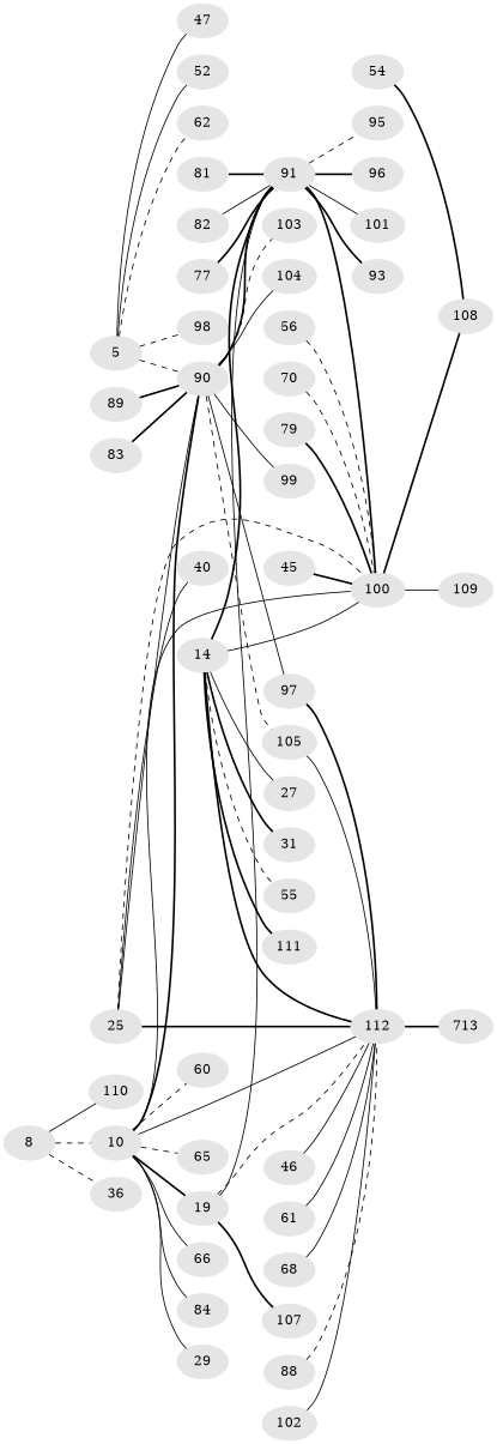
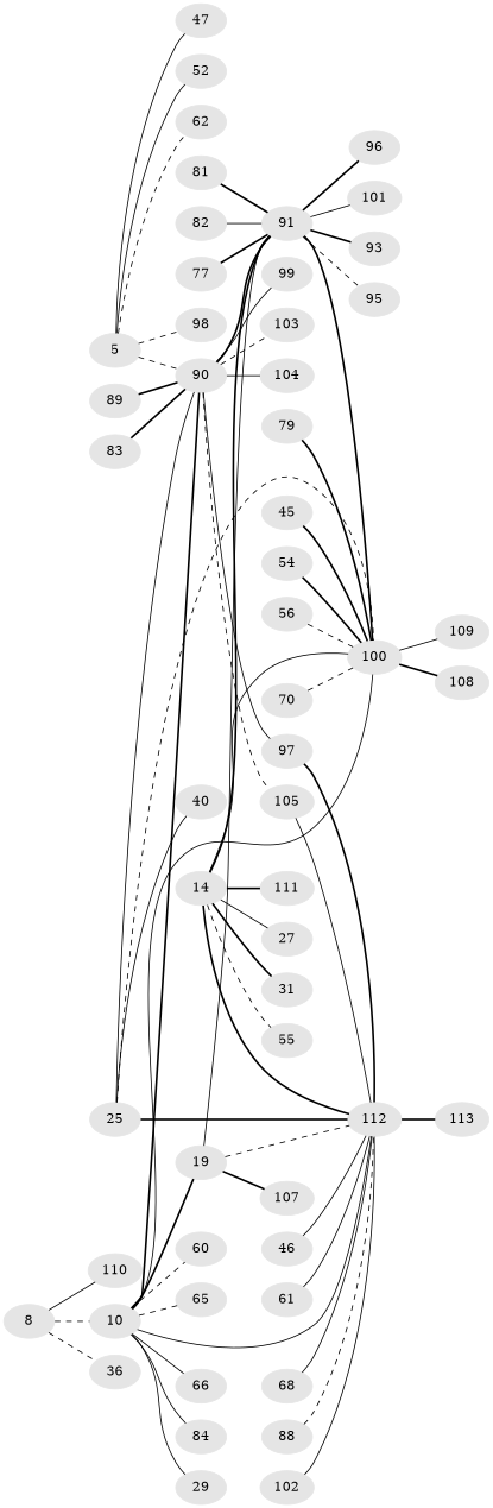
  graph {
    rankdir=LR
    node [color=gray90 style=filled]
    edge [style=solid]
    5 [super="+1"]
    47
    52
    62
    90 [super="+33+3+4+32+51+63+76+78+80"]
    98
    91 [super="+35+20+48+67+71+72"]
    97 [super="+49"]
    99 [super="+75"]
    103 [super="+58"]
    104
    105 [super="+37"]
    8 [super="+7"]
    10 [super="+9+6"]
    36
    110 [super="+92"]
    19 [super="+17"]
    29 [super="+26"]
    60
    65
    66 [super="+39"]
    84 [super="+64"]
    100 [super="+86+15+41+44"]
    112 [super="+24+87+34+38"]
    107 [super="+73"]
    108
    109
-   113 [label=713]
+   113
    14 [super="+13"]
    27
    31
    55
    111
    93
    95
    96 [super="+69"]
    101
    25 [super="+21"]
    40
    45
    46
    54
    56
    61
    68
    70
    77
    79
    81 [super="+74"]
    82
    83
    88 [super="+57+85"]
    89 [super="+43+59"]
    102
    5 -- 47
    5 -- 52
    5 -- 62 [style=dashed]
    5 -- 90 [style=dashed weight=6]
    5 -- 98 [style=dashed]
    90 -- 91 [style=bold]
    90 -- 97
    90 -- 99
    90 -- 103 [style=dashed]
    90 -- 104
    90 -- 105 [style=dashed]
    91 -- 100 [style=bold]
    91 -- 93 [style=bold]
    91 -- 95 [style=dashed]
    91 -- 96 [style=bold]
    91 -- 101
    97 -- 112 [style=bold]
    105 -- 112
    8 -- 10 [style=dashed weight=6]
    8 -- 36 [style=dashed]
    8 -- 110
    10 -- 90 [style=bold]
    10 -- 19 [style=bold]
    10 -- 29
    10 -- 60 [style=dashed]
    10 -- 65 [style=dashed]
    10 -- 66
    10 -- 84
    10 -- 100
    10 -- 112 [weight=2]
    19 -- 91 [weight=6]
    19 -- 112 [style=dashed]
    19 -- 107 [style=bold]
    100 -- 108 [style=bold]
    100 -- 109
    112 -- 113 [style=bold]
    14 -- 91 [style=bold weight=2]
    14 -- 100 [weight=6]
    14 -- 112 [style=bold]
    14 -- 27
    14 -- 31 [style=bold]
    14 -- 55 [style=dashed]
    14 -- 111 [style=bold]
    25 -- 90
    25 -- 100 [style=dashed]
    25 -- 112 [style=bold weight=6]
    25 -- 40
    45 -- 100 [style=bold]
    46 -- 112
-   54 -- 108 [style=bold]
+   54 -- 100 [style=bold]
    56 -- 100 [style=dashed]
    61 -- 112
    68 -- 112
    70 -- 100 [style=dashed]
    77 -- 91 [style=bold]
    79 -- 100 [style=bold]
    81 -- 91 [style=bold]
    82 -- 91
    83 -- 90 [style=bold]
    88 -- 112 [style=dashed]
    89 -- 90 [style=bold]
    102 -- 112
  }
